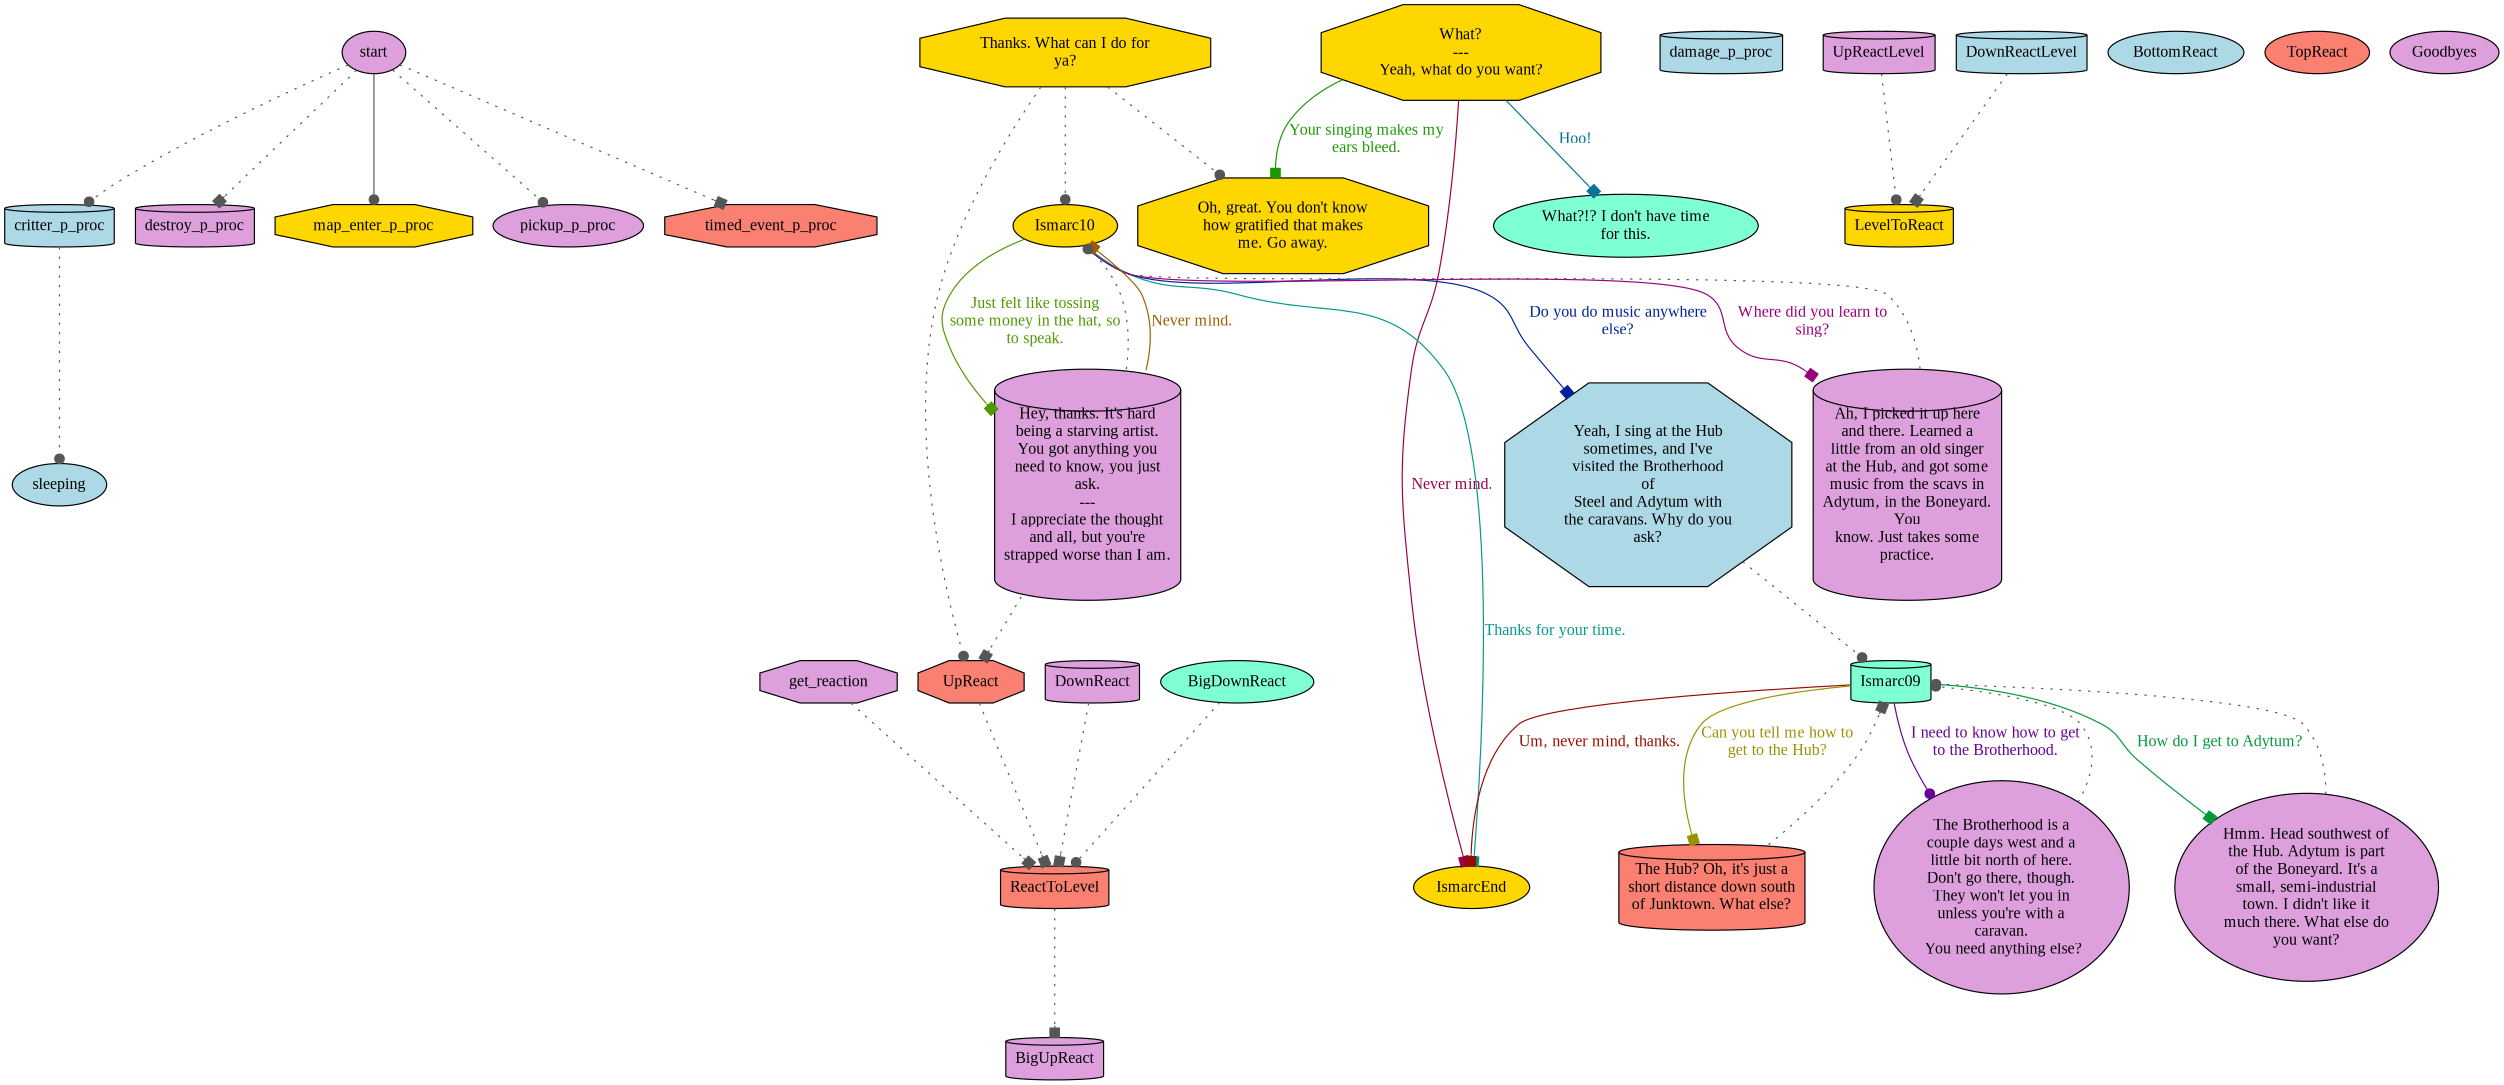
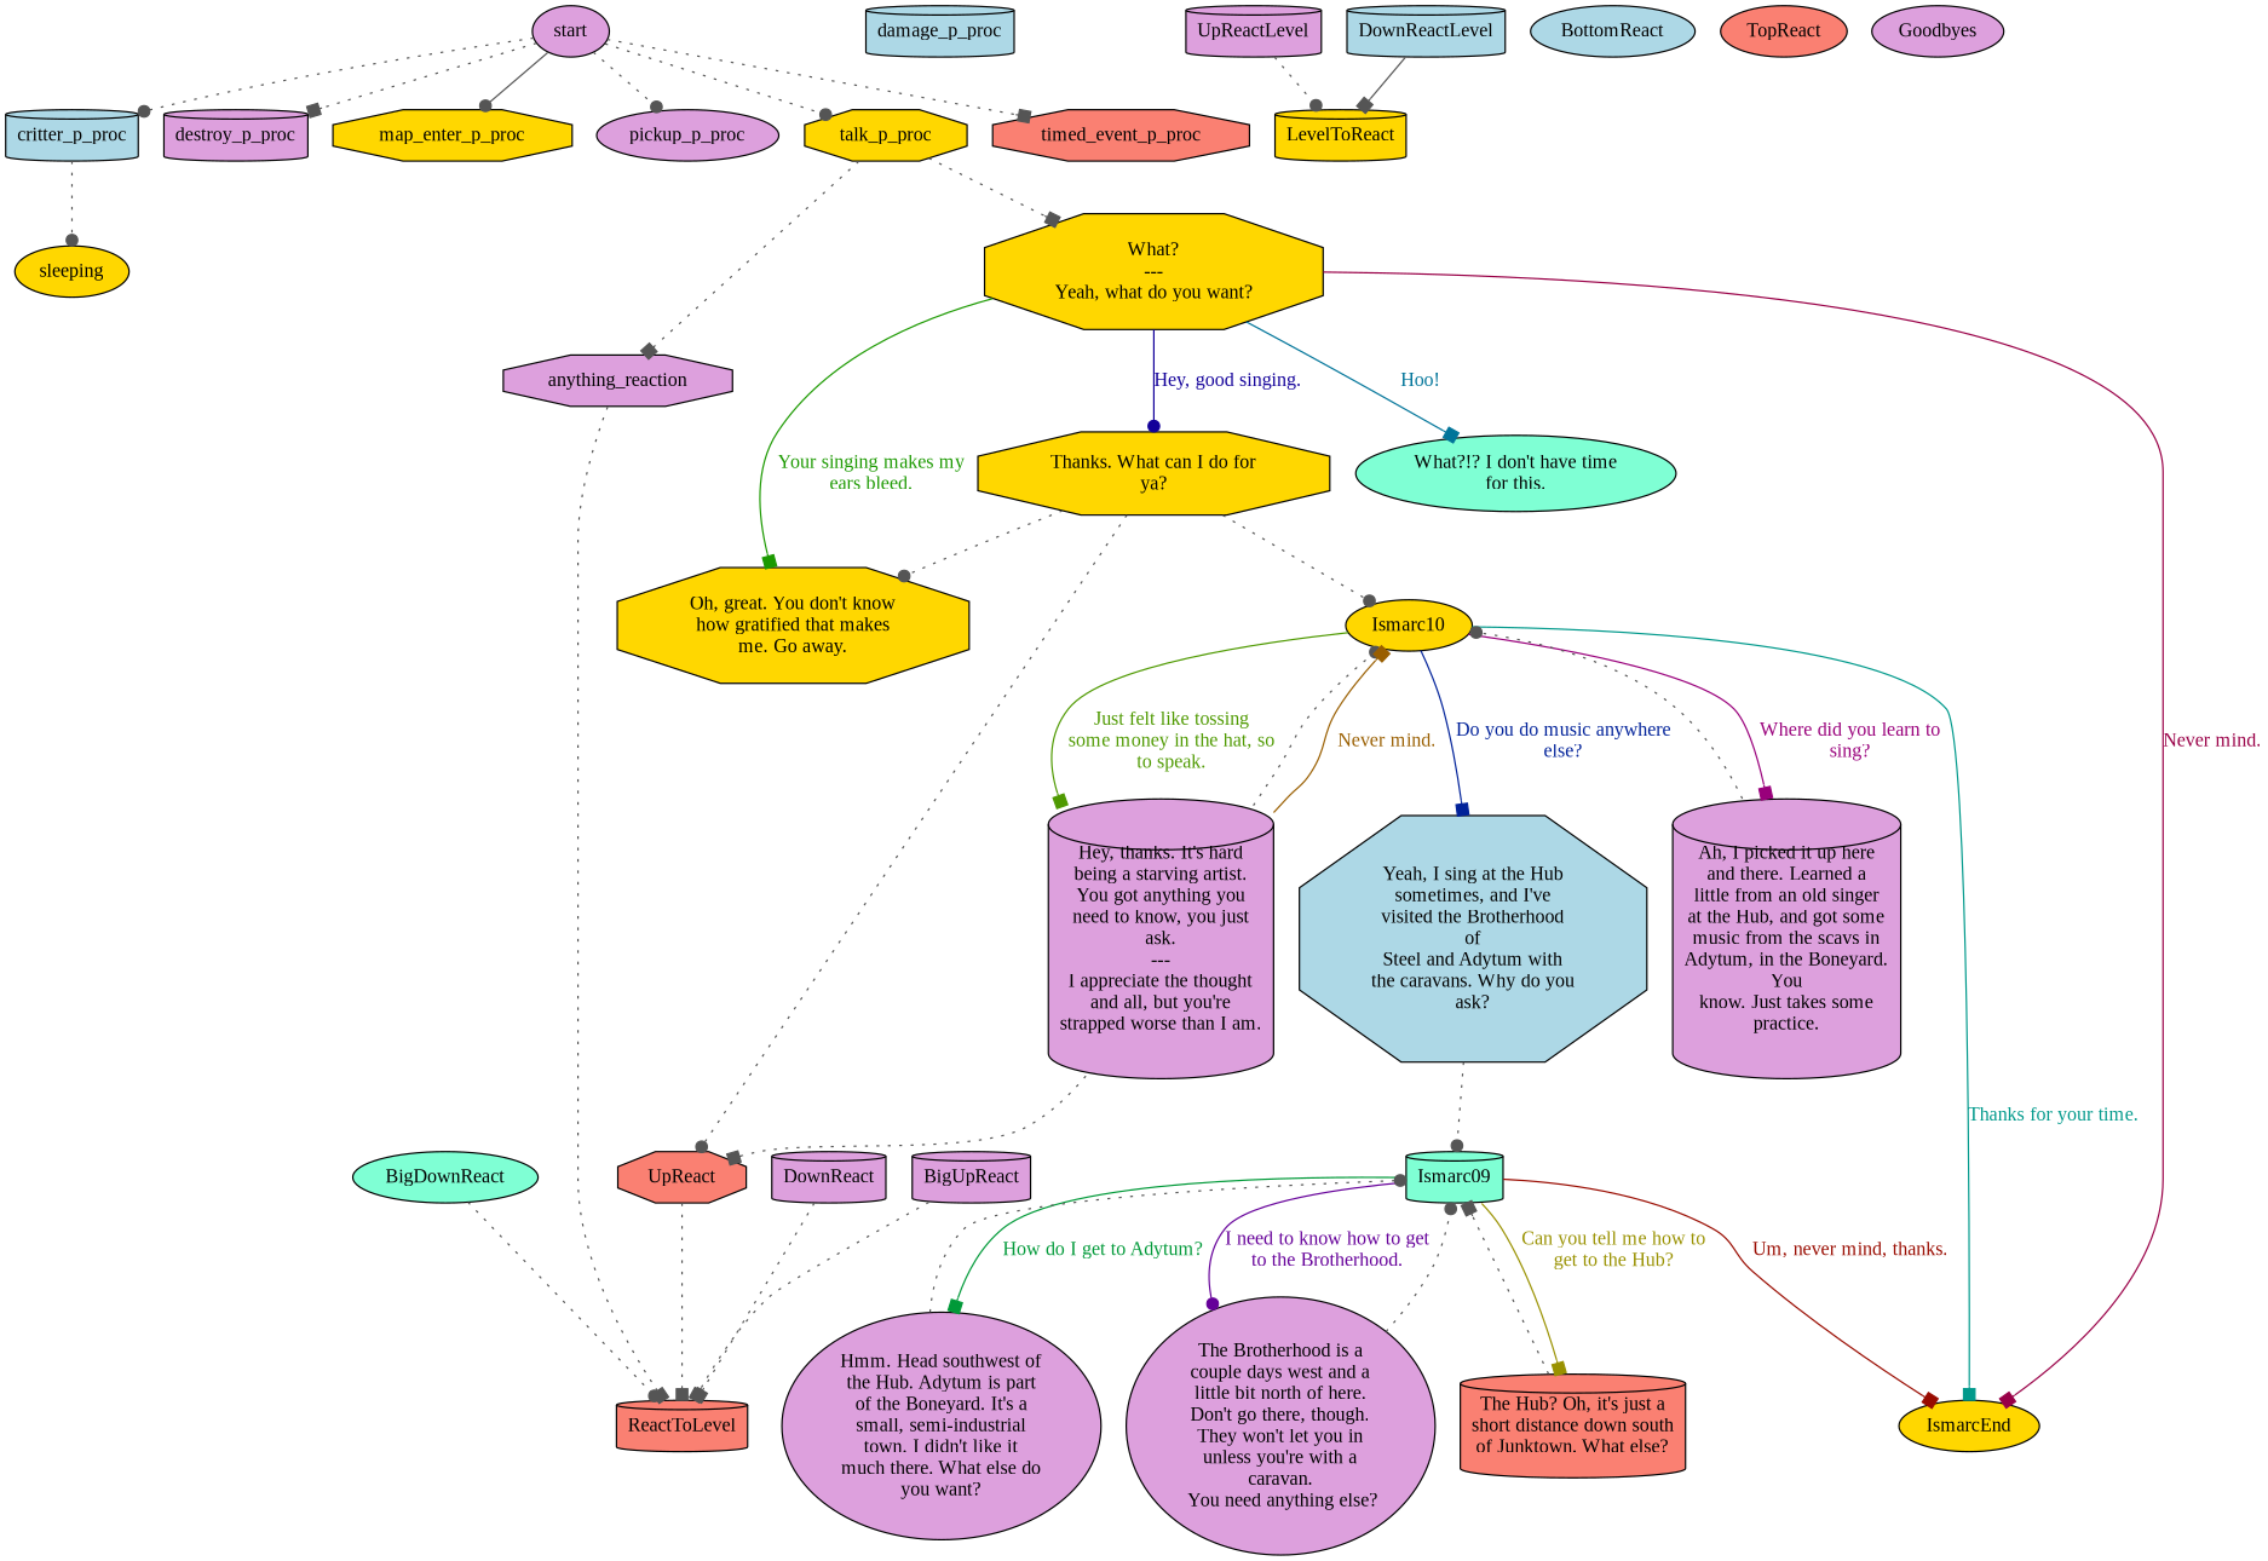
  digraph {
    fontname="Liberation Serif"
    node [color="#000000" fillcolor=plum fontname="Liberation Serif" shape=cylinder style=filled]
    edge [arrowhead=box color="#555555" fontname="Liberation Serif" style=dotted]
    critter_p_proc [fillcolor=lightblue]
    start [shape=ellipse]
    destroy_p_proc
    map_enter_p_proc [fillcolor=gold shape=octagon]
    pickup_p_proc [shape=ellipse]
+   talk_p_proc [fillcolor=gold shape=octagon]
    timed_event_p_proc [fillcolor=salmon shape=octagon]
-   sleeping [fillcolor=lightblue shape=ellipse]
-   get_reaction [shape=octagon]
+   sleeping [fillcolor=gold shape=ellipse]
+   get_reaction [shape=octagon label=anything_reaction]
    n10 [fillcolor=gold label="What?\n---\nYeah, what do you want?" shape=octagon]
    ReactToLevel [fillcolor=salmon]
    n12 [fillcolor=gold label="Thanks. What can I do for\nya?" shape=octagon]
    n13 [fillcolor=gold label="Oh, great. You don't know\nhow gratified that makes\nme. Go away." shape=octagon]
    IsmarcEnd [fillcolor=gold shape=ellipse]
    n15 [fillcolor=aquamarine label="What?!? I don't have time\nfor this." shape=ellipse]
    damage_p_proc [fillcolor=lightblue]
    UpReact [fillcolor=salmon shape=octagon]
    Ismarc10 [fillcolor=gold shape=ellipse]
    n19 [fillcolor=lightblue label="Yeah, I sing at the Hub\nsometimes, and I've\nvisited the Brotherhood\nof\nSteel and Adytum with\nthe caravans. Why do you\nask?" shape=octagon]
    n20 [label="Hey, thanks. It's hard\nbeing a starving artist.\nYou got anything you\nneed to know, you just\nask.\n---\nI appreciate the thought\nand all, but you're\nstrapped worse than I am."]
    n21 [label="Ah, I picked it up here\nand there. Learned a\nlittle from an old singer\nat the Hub, and got some\nmusic from the scavs in\nAdytum, in the Boneyard.\nYou\nknow. Just takes some\npractice."]
    Ismarc09 [fillcolor=aquamarine]
    n23 [fillcolor=salmon label="The Hub? Oh, it's just a\nshort distance down south\nof Junktown. What else?"]
    n24 [label="The Brotherhood is a\ncouple days west and a\nlittle bit north of here.\nDon't go there, though.\nThey won't let you in\nunless you're with a\ncaravan.\n You need anything else?" shape=ellipse]
    n25 [label="Hmm. Head southwest of\nthe Hub. Adytum is part\nof the Boneyard. It's a\nsmall, semi-industrial\ntown. I didn't like it\nmuch there. What else do\nyou want?" shape=ellipse]
    LevelToReact [fillcolor=gold]
    DownReact
    BottomReact [fillcolor=lightblue shape=ellipse]
    TopReact [fillcolor=salmon shape=ellipse]
    BigUpReact
    BigDownReact [fillcolor=aquamarine shape=ellipse]
    UpReactLevel
    DownReactLevel [fillcolor=lightblue]
    Goodbyes [shape=ellipse]
    critter_p_proc -> sleeping [arrowhead=dot]
    start -> critter_p_proc [arrowhead=dot]
    start -> destroy_p_proc
    start -> map_enter_p_proc [arrowhead=dot style=solid]
    start -> pickup_p_proc [arrowhead=dot]
+   start -> talk_p_proc [arrowhead=dot]
    start -> timed_event_p_proc
+   talk_p_proc -> get_reaction
+   talk_p_proc -> n10
    get_reaction -> ReactToLevel
+   n10 -> n12 [arrowhead=dot color="#120099" fontcolor="#120099" label="Hey, good singing." style=""]
    n10 -> n13 [color="#1B9900" fontcolor="#1B9900" label="Your singing makes my\nears bleed." style=""]
    n10 -> IsmarcEnd [color="#990047" fontcolor="#990047" label="Never mind." style=""]
    n10 -> n15 [color="#007499" fontcolor="#007499" label="Hoo!" style=""]
    n12 -> n13 [arrowhead=dot]
    n12 -> UpReact [arrowhead=dot]
    n12 -> Ismarc10 [arrowhead=dot]
    UpReact -> ReactToLevel
    Ismarc10 -> IsmarcEnd [color="#00998B" fontcolor="#00998B" label="Thanks for your time." style=""]
    Ismarc10 -> n19 [color="#002199" fontcolor="#002199" label="Do you do music anywhere\nelse?" style=""]
    Ismarc10 -> n20 [color="#4E9900" fontcolor="#4E9900" label="Just felt like tossing\nsome money in the hat, so\nto speak." style=""]
    Ismarc10 -> n21 [color="#99007B" fontcolor="#99007B" label="Where did you learn to\nsing?" style=""]
    n19 -> Ismarc09 [arrowhead=dot]
    n20 -> UpReact
    n20 -> Ismarc10 [arrowhead=dot]
    n20 -> Ismarc10 [color="#995E00" fontcolor="#995E00" label="Never mind." style=""]
    n21 -> Ismarc10 [arrowhead=dot]
    Ismarc09 -> IsmarcEnd [color="#990B00" fontcolor="#990B00" label="Um, never mind, thanks." style=""]
    Ismarc09 -> n23 [color="#999100" fontcolor="#999100" label="Can you tell me how to\nget to the Hub?" style=""]
    Ismarc09 -> n24 [arrowhead=dot color="#650099" fontcolor="#650099" label="I need to know how to get\nto the Brotherhood." style=""]
    Ismarc09 -> n25 [color="#009938" fontcolor="#009938" label="How do I get to Adytum?" style=""]
    n23 -> Ismarc09
    n24 -> Ismarc09 [arrowhead=dot]
    n25 -> Ismarc09 [arrowhead=dot]
    DownReact -> ReactToLevel
-   ReactToLevel -> BigUpReact
+   BigUpReact -> ReactToLevel
    BigDownReact -> ReactToLevel [arrowhead=dot]
    UpReactLevel -> LevelToReact [arrowhead=dot]
-   DownReactLevel -> LevelToReact
+   DownReactLevel -> LevelToReact [style=solid]
  }
